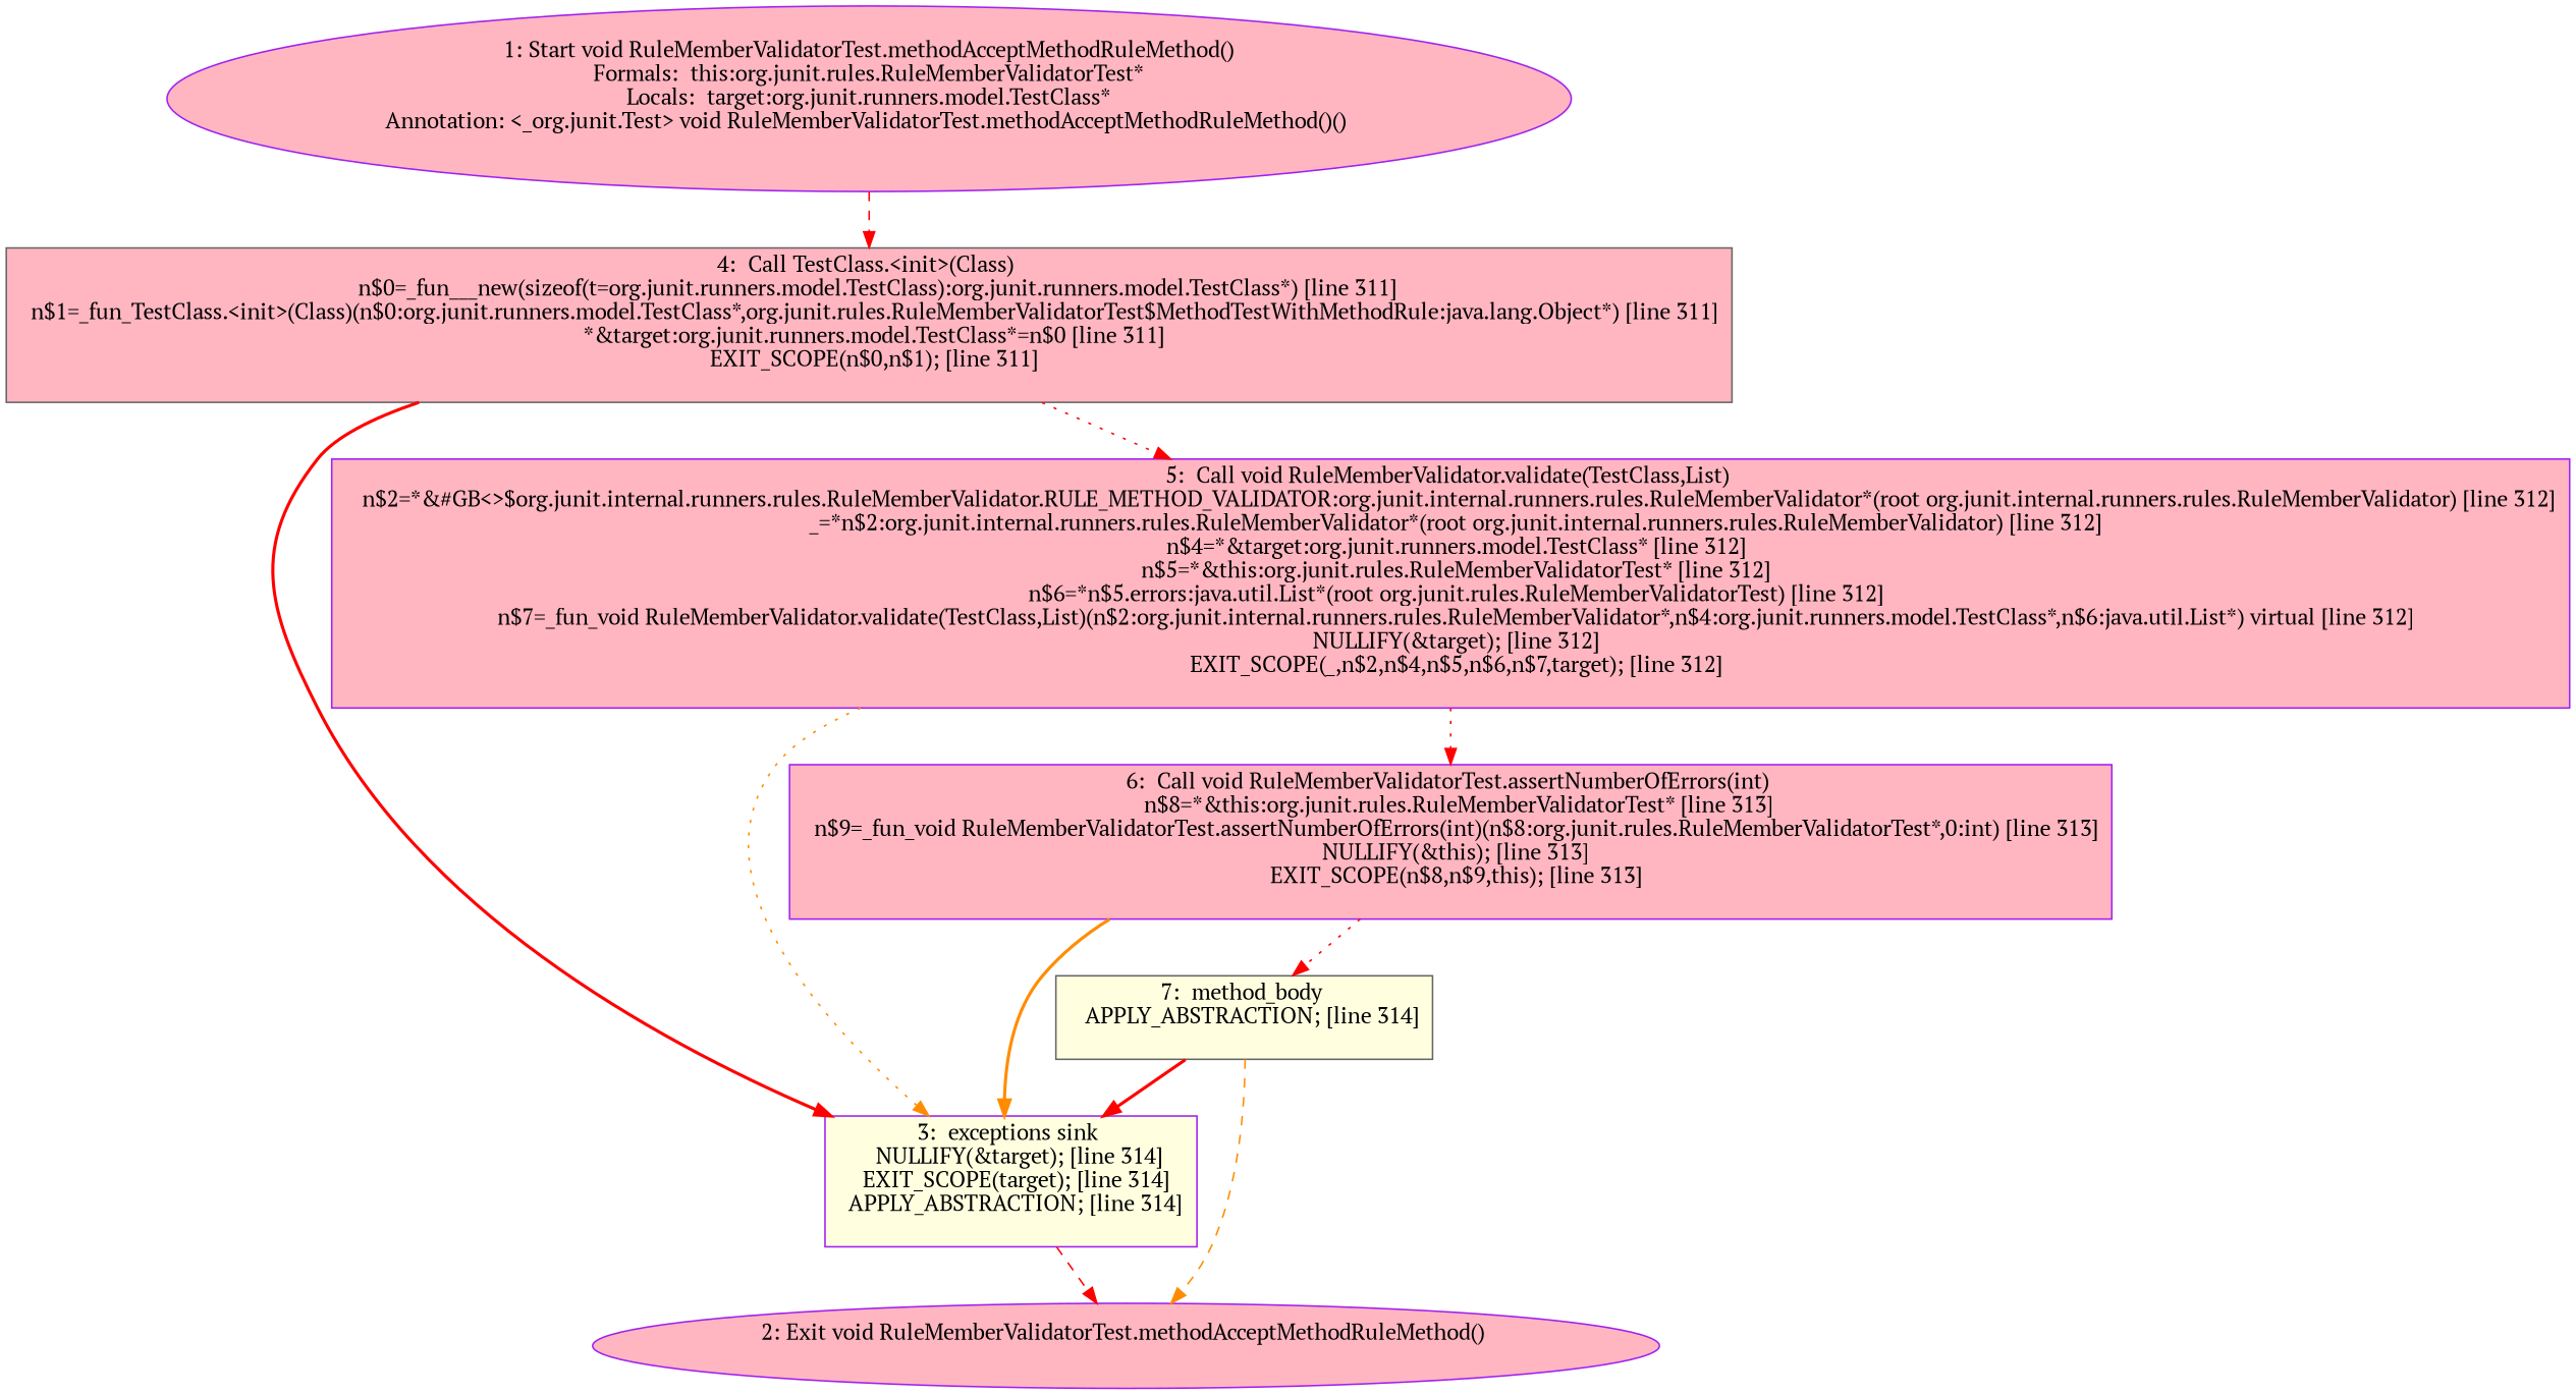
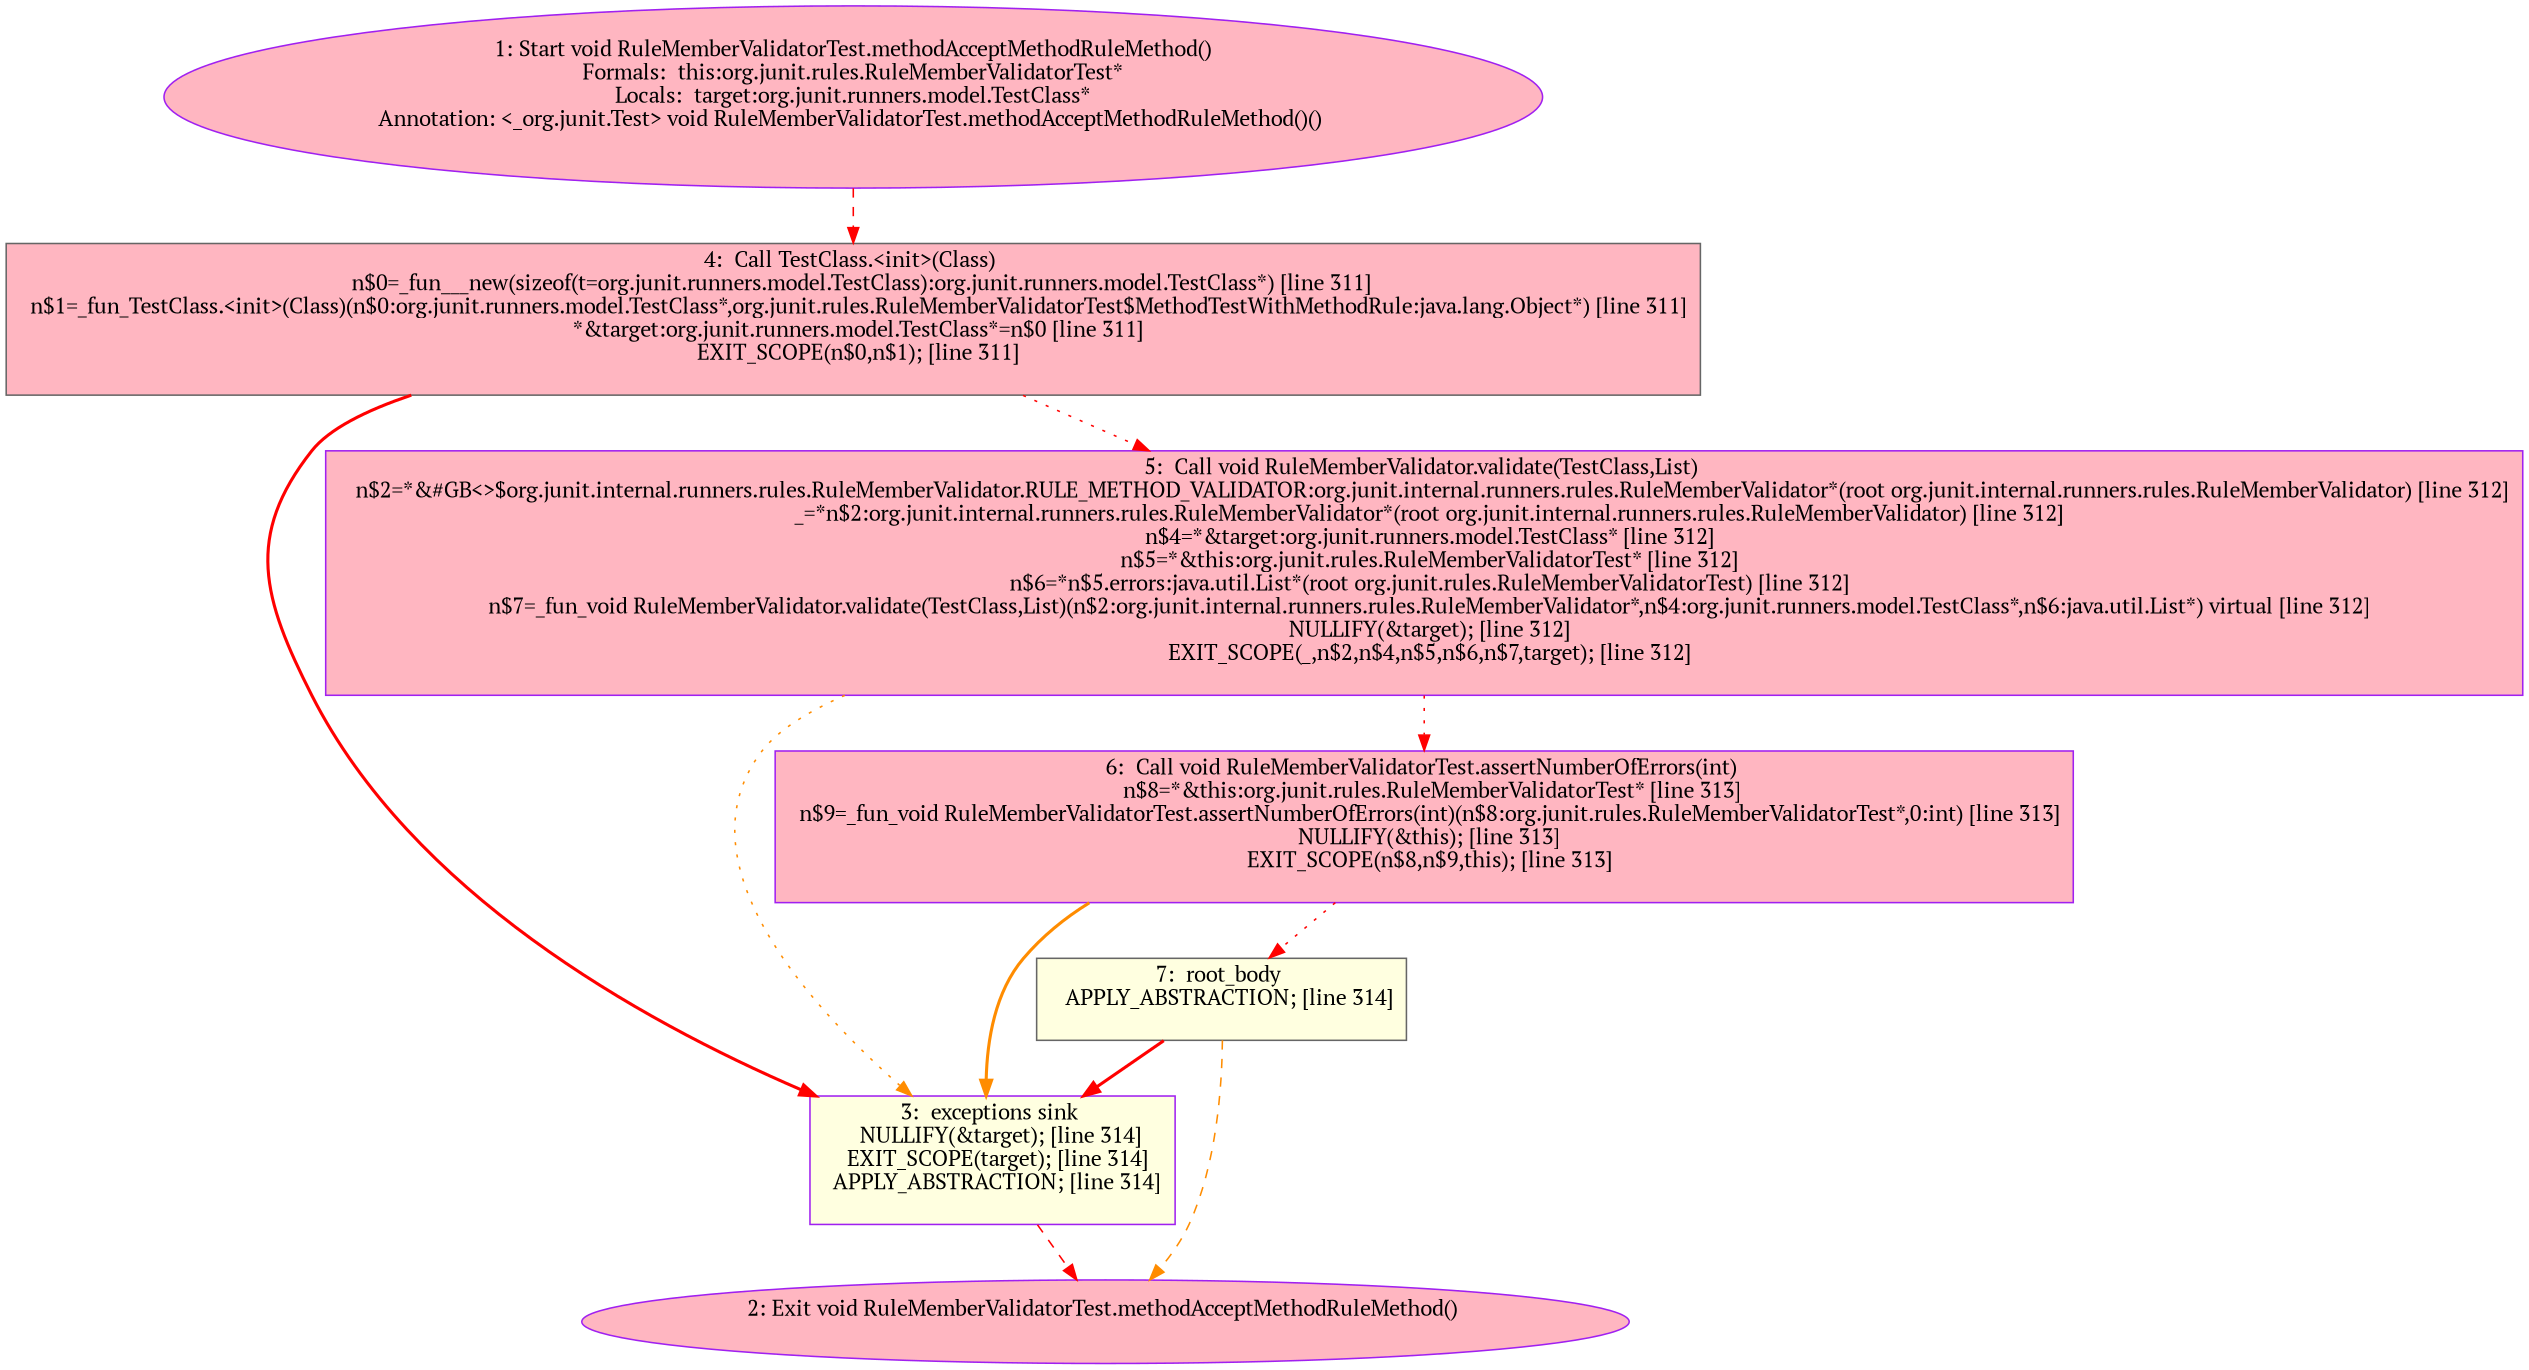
  digraph {
    fontname="PT Serif"
    node [color=purple style=filled fillcolor=lightpink fontname="PT Serif" shape=box]
    edge [color=red style=dotted fontname="PT Serif"]
    n1 [label="1: Start void RuleMemberValidatorTest.methodAcceptMethodRuleMethod()\nFormals:  this:org.junit.rules.RuleMemberValidatorTest*\nLocals:  target:org.junit.runners.model.TestClass*\nAnnotation: <_org.junit.Test> void RuleMemberValidatorTest.methodAcceptMethodRuleMethod()() \n  " shape=""]
    n2 [label="4:  Call TestClass.<init>(Class) \n   n$0=_fun___new(sizeof(t=org.junit.runners.model.TestClass):org.junit.runners.model.TestClass*) [line 311]\n  n$1=_fun_TestClass.<init>(Class)(n$0:org.junit.runners.model.TestClass*,org.junit.rules.RuleMemberValidatorTest$MethodTestWithMethodRule:java.lang.Object*) [line 311]\n  *&target:org.junit.runners.model.TestClass*=n$0 [line 311]\n  EXIT_SCOPE(n$0,n$1); [line 311]\n " color=gray40]
    n3 [label="3:  exceptions sink \n   NULLIFY(&target); [line 314]\n  EXIT_SCOPE(target); [line 314]\n  APPLY_ABSTRACTION; [line 314]\n " fillcolor=lightyellow]
    n4 [label="5:  Call void RuleMemberValidator.validate(TestClass,List) \n   n$2=*&#GB<>$org.junit.internal.runners.rules.RuleMemberValidator.RULE_METHOD_VALIDATOR:org.junit.internal.runners.rules.RuleMemberValidator*(root org.junit.internal.runners.rules.RuleMemberValidator) [line 312]\n  _=*n$2:org.junit.internal.runners.rules.RuleMemberValidator*(root org.junit.internal.runners.rules.RuleMemberValidator) [line 312]\n  n$4=*&target:org.junit.runners.model.TestClass* [line 312]\n  n$5=*&this:org.junit.rules.RuleMemberValidatorTest* [line 312]\n  n$6=*n$5.errors:java.util.List*(root org.junit.rules.RuleMemberValidatorTest) [line 312]\n  n$7=_fun_void RuleMemberValidator.validate(TestClass,List)(n$2:org.junit.internal.runners.rules.RuleMemberValidator*,n$4:org.junit.runners.model.TestClass*,n$6:java.util.List*) virtual [line 312]\n  NULLIFY(&target); [line 312]\n  EXIT_SCOPE(_,n$2,n$4,n$5,n$6,n$7,target); [line 312]\n "]
    n5 [label="2: Exit void RuleMemberValidatorTest.methodAcceptMethodRuleMethod() \n  " shape=""]
    n6 [label="6:  Call void RuleMemberValidatorTest.assertNumberOfErrors(int) \n   n$8=*&this:org.junit.rules.RuleMemberValidatorTest* [line 313]\n  n$9=_fun_void RuleMemberValidatorTest.assertNumberOfErrors(int)(n$8:org.junit.rules.RuleMemberValidatorTest*,0:int) [line 313]\n  NULLIFY(&this); [line 313]\n  EXIT_SCOPE(n$8,n$9,this); [line 313]\n "]
-   n7 [label="7:  method_body \n   APPLY_ABSTRACTION; [line 314]\n " fillcolor=lightyellow color=gray40]
+   n7 [label="7:  root_body \n   APPLY_ABSTRACTION; [line 314]\n " fillcolor=lightyellow color=gray40]
    n1 -> n2 [style=dashed]
    n2 -> n3 [style=bold]
    n2 -> n4
    n3 -> n5 [style=dashed]
    n4 -> n3 [color=darkorange]
    n4 -> n6
    n6 -> n3 [color=darkorange style=bold]
    n6 -> n7
    n7 -> n3 [style=bold]
    n7 -> n5 [color=darkorange style=dashed]
  }
